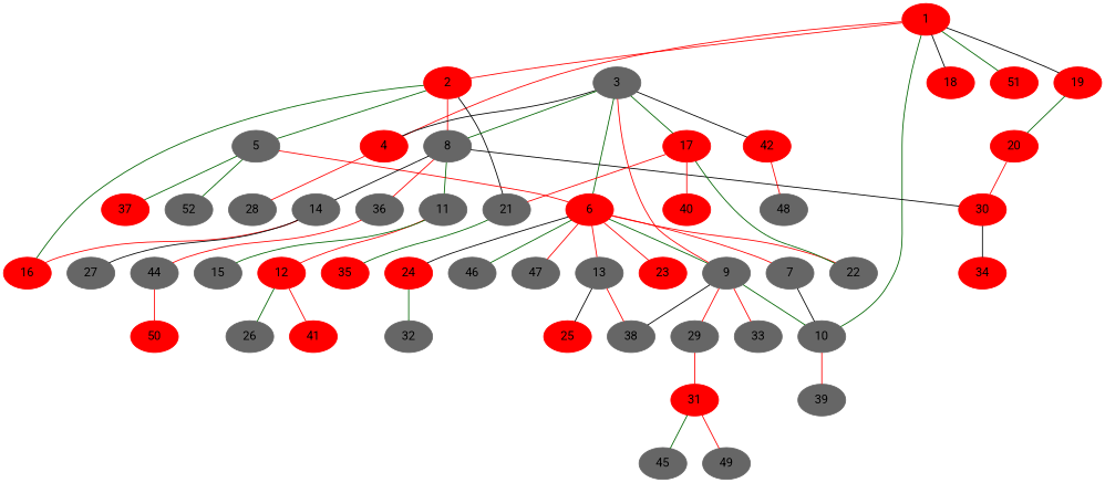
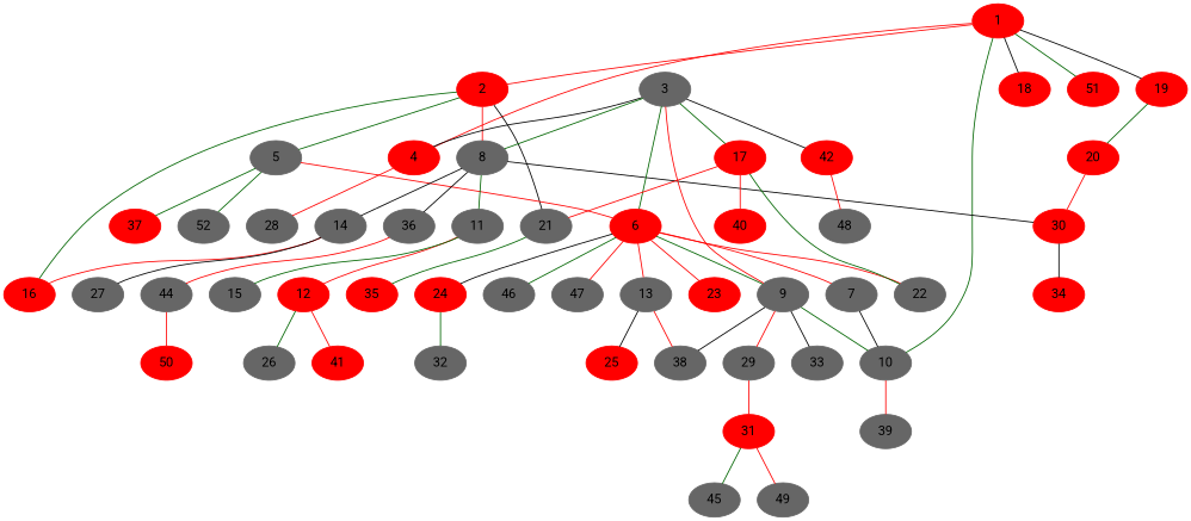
  graph {
    fontname=Roboto
    node [color=gray40 fontname=Roboto style=filled]
    edge [color=red fontname=Roboto]
    1 [color=red]
    2 [color=red]
    4 [color=red]
    10
    18 [color=red]
    19 [color=red]
    51 [color=red]
    5
    8
    16 [color=red]
    21
    28
    39
    20 [color=red]
    6 [color=red]
    37 [color=red]
    52
    11
    14
    30 [color=red]
    36
    35 [color=red]
    3
    9
    17 [color=red]
    42 [color=red]
    7
    13
    22
    23 [color=red]
    24 [color=red]
    46
    47
    29
    33
    38
    40 [color=red]
    48
    25 [color=red]
    32
    12 [color=red]
    15
    27
    34 [color=red]
    44
    31 [color=red]
    26
    41 [color=red]
    45
    49
    50 [color=red]
    1 -- 2
    1 -- 4
    1 -- 10 [color=darkgreen]
    1 -- 18 [color=black]
    1 -- 19 [color=black]
    1 -- 51 [color=darkgreen]
    2 -- 5 [color=darkgreen]
    2 -- 8
    2 -- 16 [color=darkgreen]
    2 -- 21 [color=black]
    4 -- 28
    10 -- 39
    19 -- 20 [color=darkgreen]
    5 -- 6
    5 -- 37 [color=darkgreen]
    5 -- 52 [color=darkgreen]
    8 -- 11 [color=darkgreen]
    8 -- 14 [color=black]
    8 -- 30 [color=black]
-   8 -- 36
+   8 -- 36 [color=black]
    21 -- 35 [color=darkgreen]
    20 -- 30
    6 -- 9 [color=darkgreen]
    6 -- 7
    6 -- 13
    6 -- 22
    6 -- 23
    6 -- 24 [color=black]
    6 -- 46 [color=darkgreen]
    6 -- 47
    11 -- 12
    11 -- 15 [color=darkgreen]
    14 -- 16
    14 -- 27 [color=black]
    30 -- 34 [color=black]
    36 -- 44
    3 -- 4 [color=black]
    3 -- 8 [color=darkgreen]
    3 -- 6 [color=darkgreen]
    3 -- 9
    3 -- 17 [color=darkgreen]
    3 -- 42 [color=black]
    9 -- 10 [color=darkgreen]
    9 -- 29
-   9 -- 33
+   9 -- 33 [color=black]
    9 -- 38 [color=black]
    17 -- 21
    17 -- 22 [color=darkgreen]
    17 -- 40
    42 -- 48
    7 -- 10 [color=black]
    13 -- 38
    13 -- 25 [color=black]
    24 -- 32 [color=darkgreen]
    29 -- 31
    12 -- 26 [color=darkgreen]
    12 -- 41
    44 -- 50
    31 -- 45 [color=darkgreen]
    31 -- 49
  }
